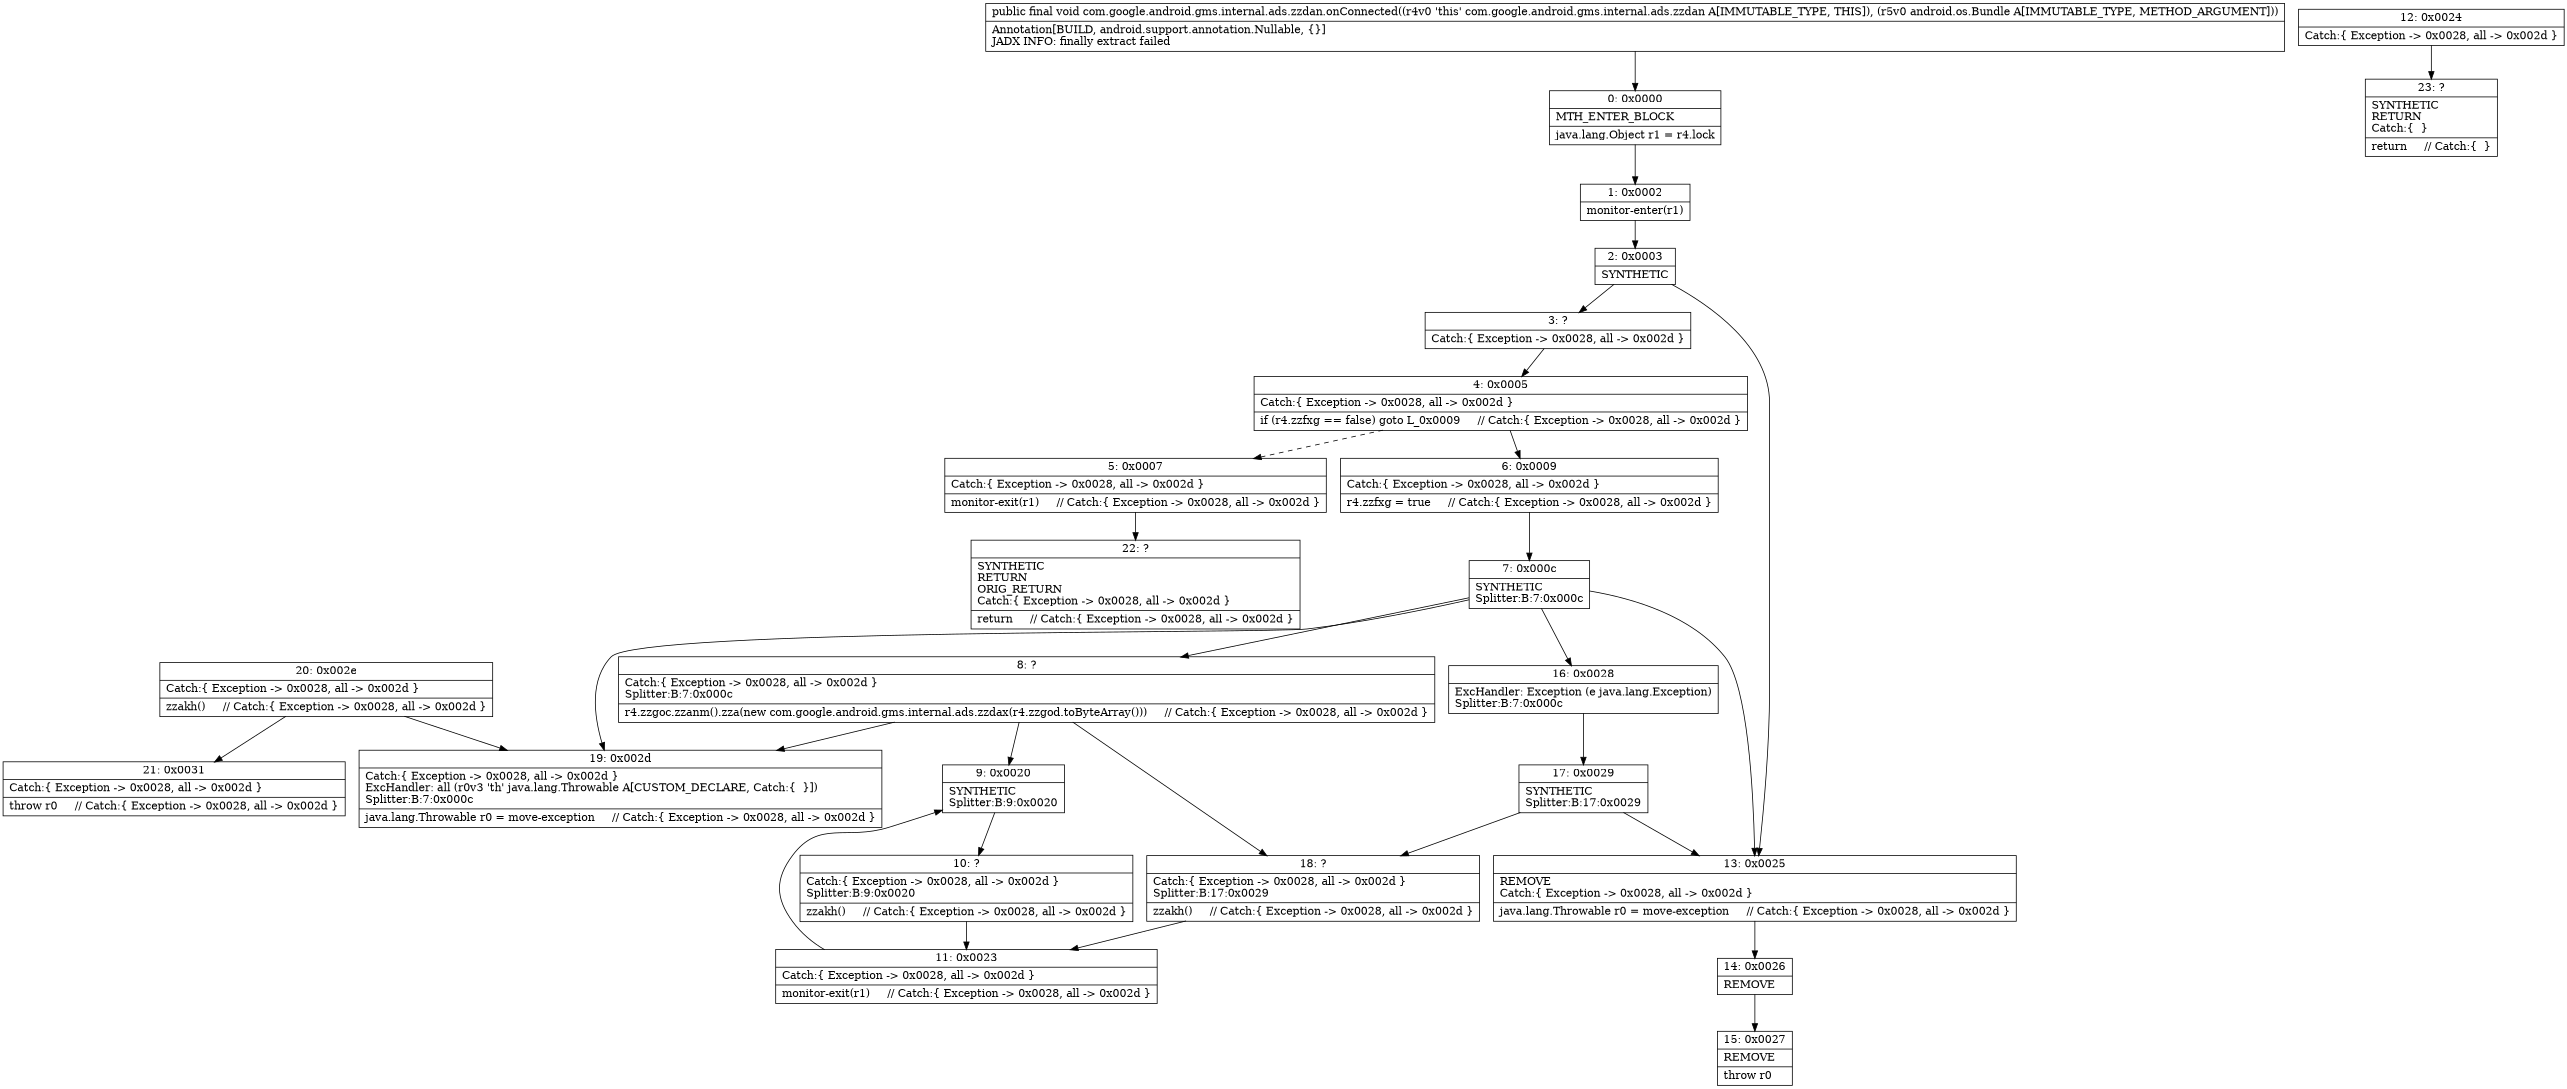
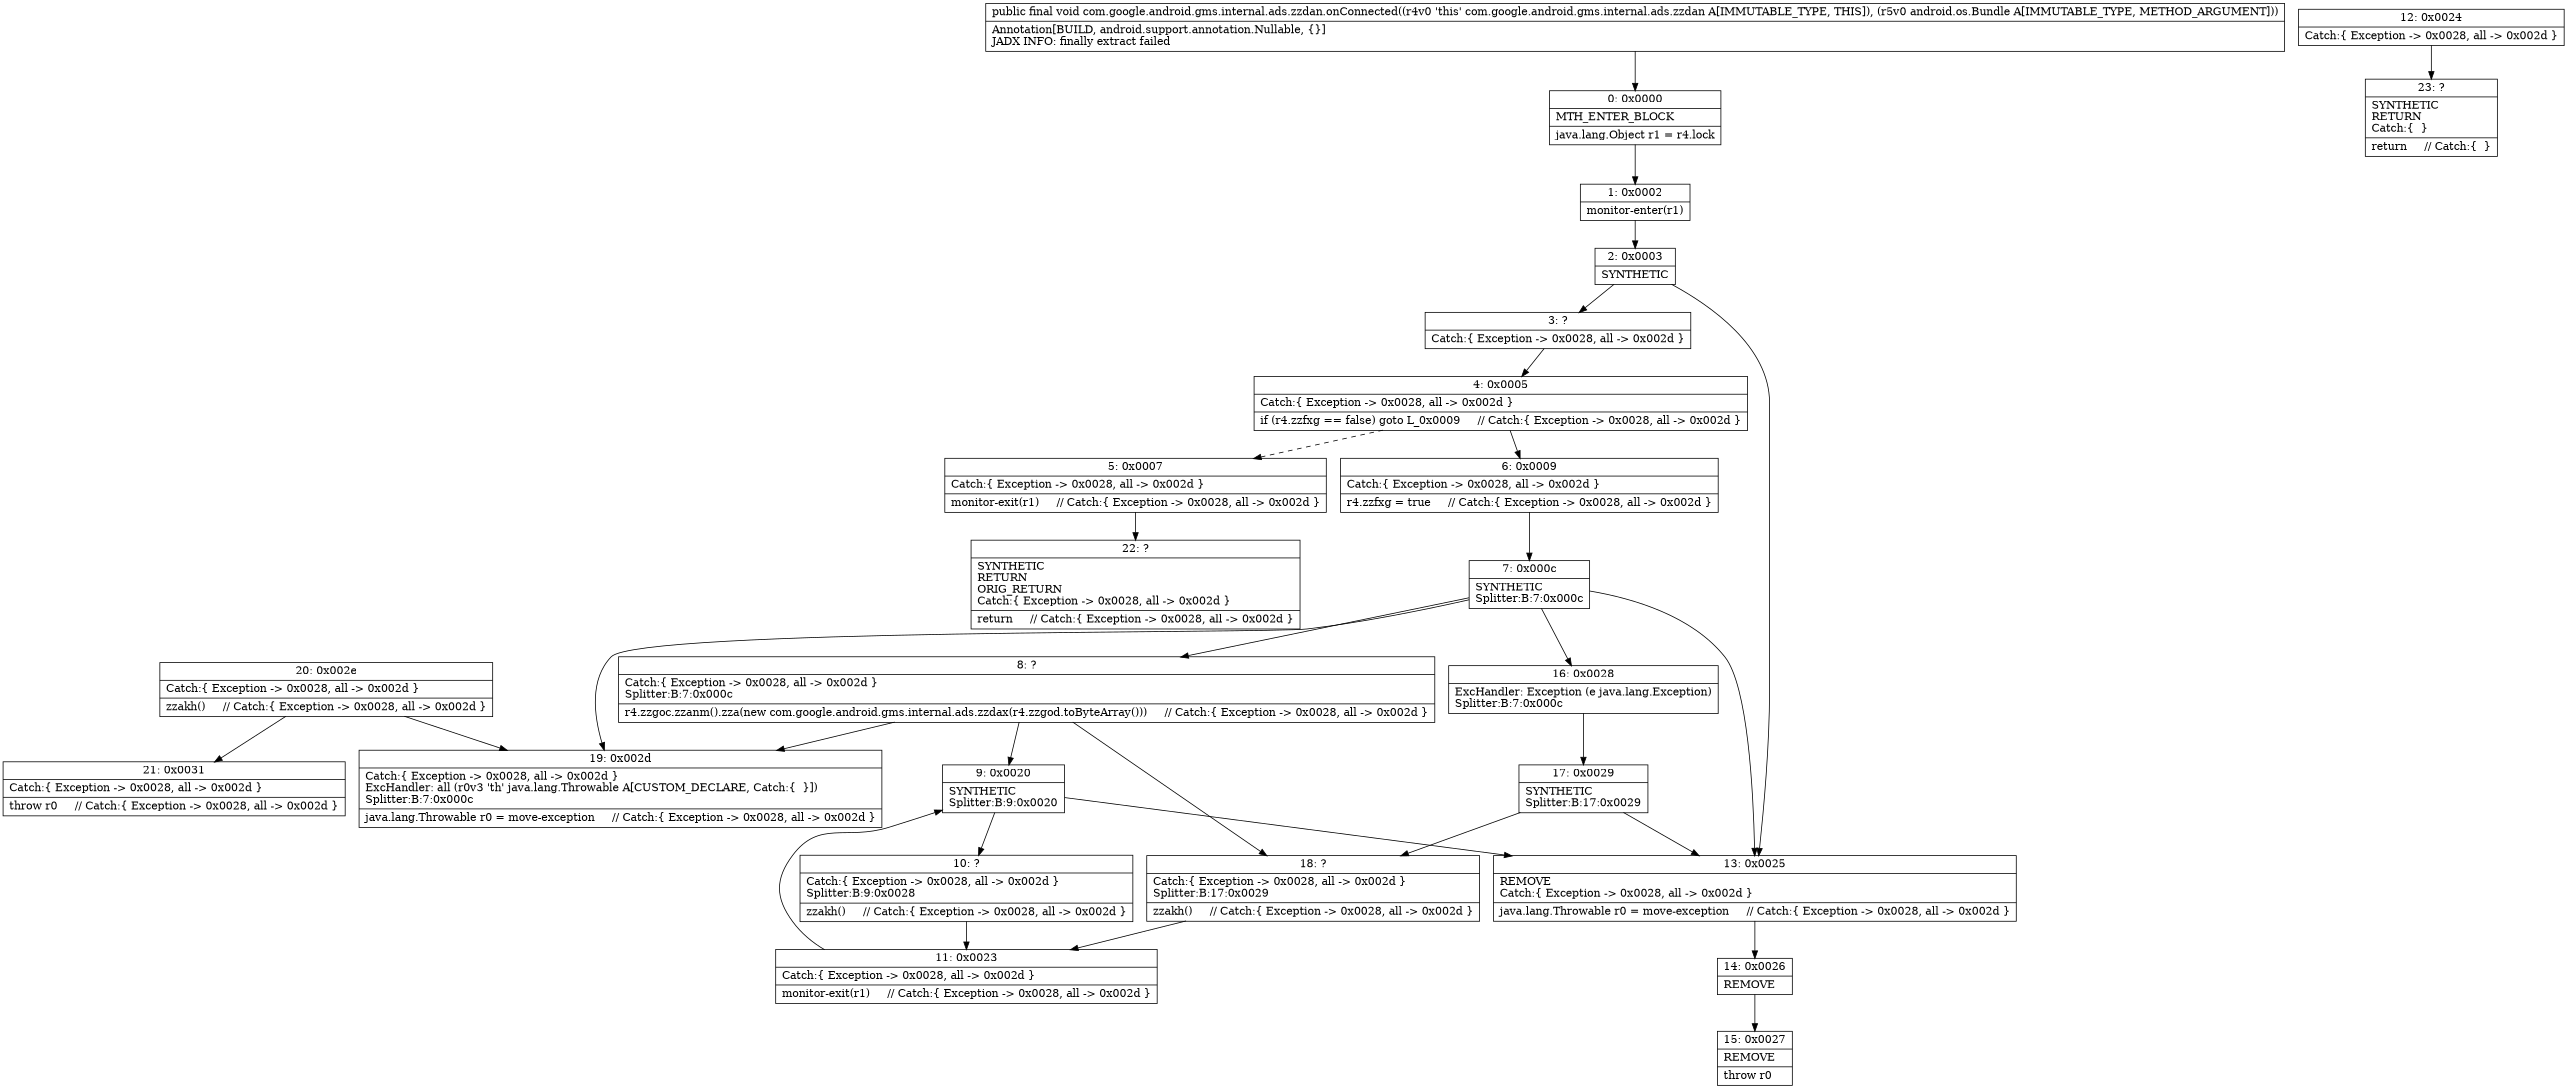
  digraph {
    node [shape=record]
    n1 [label="{0\:\ 0x0000|MTH_ENTER_BLOCK\l|java.lang.Object r1 = r4.lock\l}"]
    n2 [label="{1\:\ 0x0002|monitor\-enter(r1)\l}"]
    n3 [label="{2\:\ 0x0003|SYNTHETIC\l}"]
    n4 [label="{3\:\ ?|Catch:\{ Exception \-\> 0x0028, all \-\> 0x002d \}\l}"]
    n5 [label="{13\:\ 0x0025|REMOVE\lCatch:\{ Exception \-\> 0x0028, all \-\> 0x002d \}\l|java.lang.Throwable r0 = move\-exception     \/\/ Catch:\{ Exception \-\> 0x0028, all \-\> 0x002d \}\l}"]
    n6 [label="{4\:\ 0x0005|Catch:\{ Exception \-\> 0x0028, all \-\> 0x002d \}\l|if (r4.zzfxg == false) goto L_0x0009     \/\/ Catch:\{ Exception \-\> 0x0028, all \-\> 0x002d \}\l}"]
    n7 [label="{14\:\ 0x0026|REMOVE\l}"]
    n8 [label="{5\:\ 0x0007|Catch:\{ Exception \-\> 0x0028, all \-\> 0x002d \}\l|monitor\-exit(r1)     \/\/ Catch:\{ Exception \-\> 0x0028, all \-\> 0x002d \}\l}"]
    n9 [label="{6\:\ 0x0009|Catch:\{ Exception \-\> 0x0028, all \-\> 0x002d \}\l|r4.zzfxg = true     \/\/ Catch:\{ Exception \-\> 0x0028, all \-\> 0x002d \}\l}"]
    n10 [label="{22\:\ ?|SYNTHETIC\lRETURN\lORIG_RETURN\lCatch:\{ Exception \-\> 0x0028, all \-\> 0x002d \}\l|return     \/\/ Catch:\{ Exception \-\> 0x0028, all \-\> 0x002d \}\l}"]
    n11 [label="{7\:\ 0x000c|SYNTHETIC\lSplitter:B:7:0x000c\l}"]
    n12 [label="{8\:\ ?|Catch:\{ Exception \-\> 0x0028, all \-\> 0x002d \}\lSplitter:B:7:0x000c\l|r4.zzgoc.zzanm().zza(new com.google.android.gms.internal.ads.zzdax(r4.zzgod.toByteArray()))     \/\/ Catch:\{ Exception \-\> 0x0028, all \-\> 0x002d \}\l}"]
    n13 [label="{16\:\ 0x0028|ExcHandler: Exception (e java.lang.Exception)\lSplitter:B:7:0x000c\l}"]
    n14 [label="{19\:\ 0x002d|Catch:\{ Exception \-\> 0x0028, all \-\> 0x002d \}\lExcHandler: all (r0v3 'th' java.lang.Throwable A[CUSTOM_DECLARE, Catch:\{  \}])\lSplitter:B:7:0x000c\l|java.lang.Throwable r0 = move\-exception     \/\/ Catch:\{ Exception \-\> 0x0028, all \-\> 0x002d \}\l}"]
    n15 [label="{9\:\ 0x0020|SYNTHETIC\lSplitter:B:9:0x0020\l}"]
    n16 [label="{18\:\ ?|Catch:\{ Exception \-\> 0x0028, all \-\> 0x002d \}\lSplitter:B:17:0x0029\l|zzakh()     \/\/ Catch:\{ Exception \-\> 0x0028, all \-\> 0x002d \}\l}"]
    n17 [label="{17\:\ 0x0029|SYNTHETIC\lSplitter:B:17:0x0029\l}"]
-   n18 [label="{10\:\ ?|Catch:\{ Exception \-\> 0x0028, all \-\> 0x002d \}\lSplitter:B:9:0x0020\l|zzakh()     \/\/ Catch:\{ Exception \-\> 0x0028, all \-\> 0x002d \}\l}"]
+   n18 [label="{10\:\ ?|Catch:\{ Exception \-\> 0x0028, all \-\> 0x002d \}\lSplitter:B:9:0x0028\l|zzakh()     \/\/ Catch:\{ Exception \-\> 0x0028, all \-\> 0x002d \}\l}"]
    n19 [label="{11\:\ 0x0023|Catch:\{ Exception \-\> 0x0028, all \-\> 0x002d \}\l|monitor\-exit(r1)     \/\/ Catch:\{ Exception \-\> 0x0028, all \-\> 0x002d \}\l}"]
    n20 [label="{12\:\ 0x0024|Catch:\{ Exception \-\> 0x0028, all \-\> 0x002d \}\l}"]
    n21 [label="{23\:\ ?|SYNTHETIC\lRETURN\lCatch:\{  \}\l|return     \/\/ Catch:\{  \}\l}"]
    n22 [label="{15\:\ 0x0027|REMOVE\l|throw r0\l}"]
    n23 [label="{20\:\ 0x002e|Catch:\{ Exception \-\> 0x0028, all \-\> 0x002d \}\l|zzakh()     \/\/ Catch:\{ Exception \-\> 0x0028, all \-\> 0x002d \}\l}"]
    n24 [label="{21\:\ 0x0031|Catch:\{ Exception \-\> 0x0028, all \-\> 0x002d \}\l|throw r0     \/\/ Catch:\{ Exception \-\> 0x0028, all \-\> 0x002d \}\l}"]
    n25 [label="{public final void com.google.android.gms.internal.ads.zzdan.onConnected((r4v0 'this' com.google.android.gms.internal.ads.zzdan A[IMMUTABLE_TYPE, THIS]), (r5v0 android.os.Bundle A[IMMUTABLE_TYPE, METHOD_ARGUMENT]))  | Annotation[BUILD, android.support.annotation.Nullable, \{\}]\lJADX INFO: finally extract failed\l}"]
    n1 -> n2
    n2 -> n3
    n3 -> n4
    n3 -> n5
    n4 -> n6
    n5 -> n7
    n6 -> n8 [style=dashed]
    n6 -> n9
    n7 -> n22
    n8 -> n10
    n9 -> n11
    n11 -> n5
    n11 -> n12
    n11 -> n13
    n11 -> n14
    n12 -> n14
    n12 -> n15
    n12 -> n16
    n13 -> n17
+   n15 -> n5
    n15 -> n18
    n16 -> n19
    n17 -> n5
    n17 -> n16
    n18 -> n19
    n19 -> n15
    n20 -> n21
    n23 -> n14
    n23 -> n24
    n25 -> n1
  }
